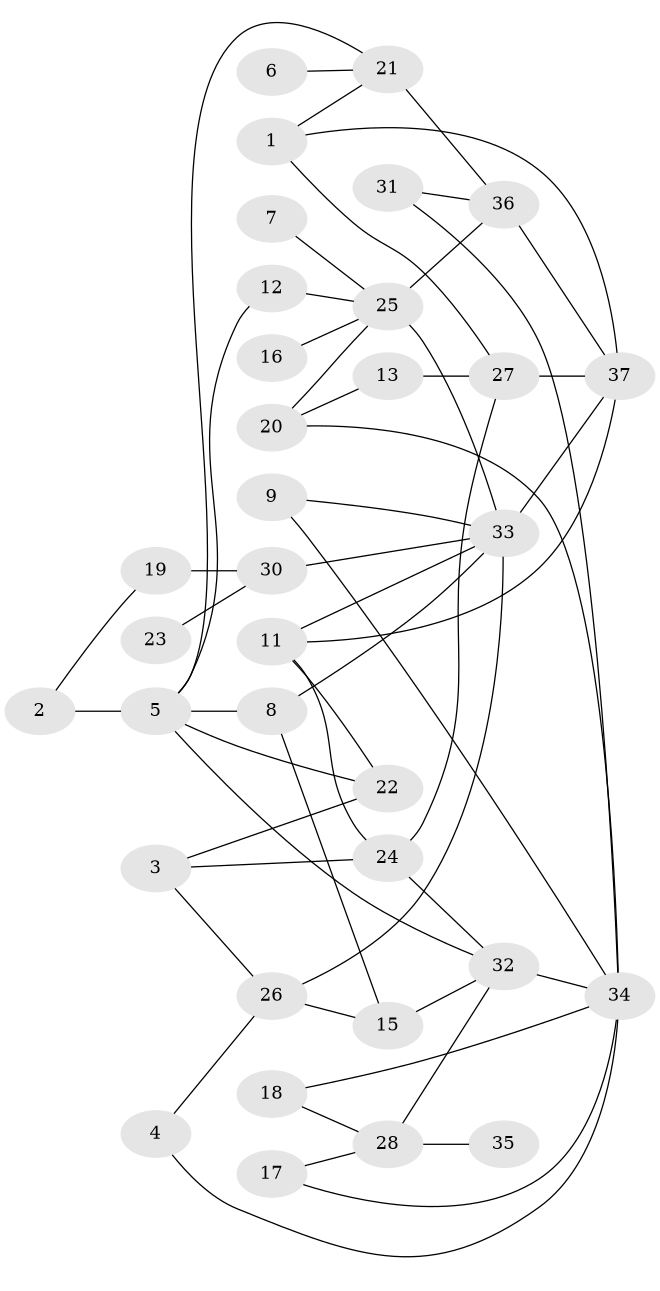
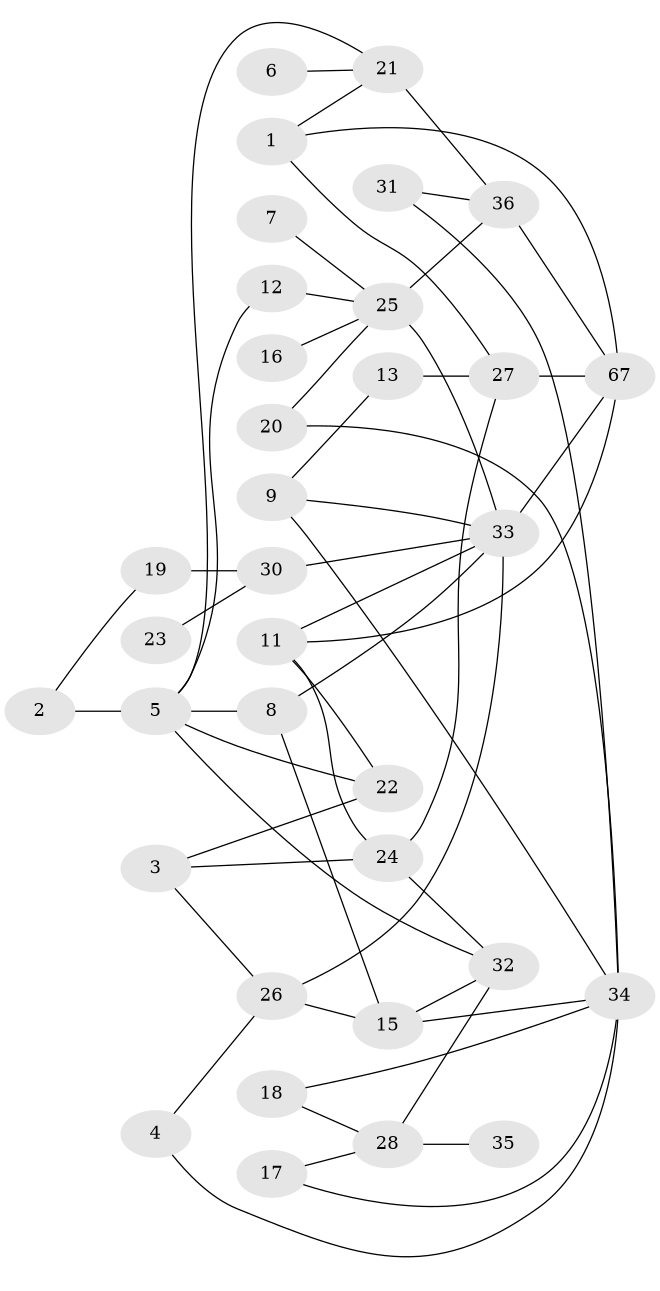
  graph {
    rankdir=LR
    node [color=gray90 style=filled]
    edge [weight=1.0]
    1
    21
    27
-   37
+   37 [label=67]
    36
    2
    5
    19
    22
    8
    12
    32
    30
    3
    24
    26
    15
    33
    4
    34
    n21 [label=25]
    6
    7
    9
    13
    11
    16
    17
    28
    35
    18
    20
    23
    31
    1 -- 21
    1 -- 27
    1 -- 37
    21 -- 36
    27 -- 37
    36 -- 37
    2 -- 5 [weight=2.0]
    2 -- 19
    5 -- 21
    5 -- 22 [weight=2.0]
    5 -- 8
    5 -- 12
    5 -- 32
    19 -- 30
    8 -- 15
    8 -- 33
    12 -- n21
-   32 -- 34 [weight=2.0]
+   15 -- 34 [weight=2.0]
    30 -- 33
    3 -- 22
    3 -- 24
    3 -- 26
    24 -- 27
    24 -- 32
    26 -- 15
    26 -- 33
    15 -- 32
    33 -- 37
    4 -- 26
    4 -- 34
    n21 -- 36
    n21 -- 33
    6 -- 21
    7 -- n21
    9 -- 33
    9 -- 34
-   20 -- 13
+   9 -- 13
    13 -- 27
    11 -- 37
    11 -- 22
    11 -- 24
    11 -- 33
    16 -- n21
    17 -- 34
    17 -- 28
    28 -- 32
    28 -- 35
    18 -- 34
    18 -- 28
    20 -- 34
    20 -- n21
    23 -- 30
    31 -- 36
    31 -- 34
  }
